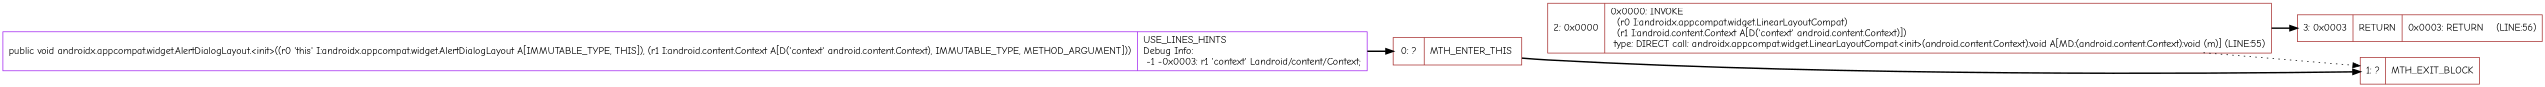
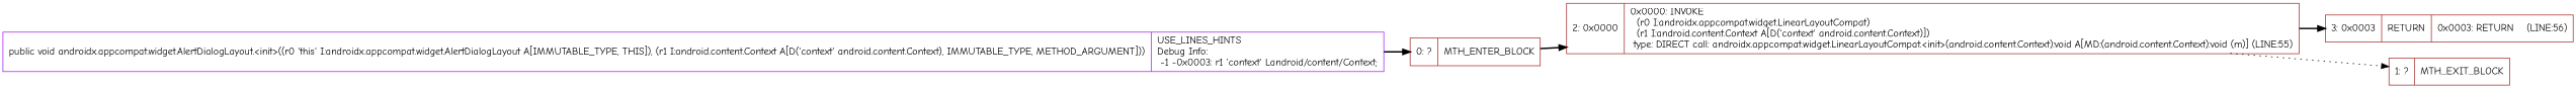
  digraph {
    fontname="Comic Neue"
    rankdir=LR
    node [color=brown fontname="Comic Neue" shape=record]
    edge [fontname="Comic Neue" style=bold]
-   n1 [label="{0\:\ ?|MTH_ENTER_THIS\l}"]
+   n1 [label="{0\:\ ?|MTH_ENTER_BLOCK\l}"]
    n2 [label="{2\:\ 0x0000|0x0000: INVOKE  \l  (r0 I:androidx.appcompat.widget.LinearLayoutCompat)\l  (r1 I:android.content.Context A[D('context' android.content.Context)])\l type: DIRECT call: androidx.appcompat.widget.LinearLayoutCompat.\<init\>(android.content.Context):void A[MD:(android.content.Context):void (m)] (LINE:55)\l}"]
    n3 [label="{3\:\ 0x0003|RETURN\l|0x0003: RETURN    (LINE:56)\l}"]
    n4 [label="{1\:\ ?|MTH_EXIT_BLOCK\l}"]
    n5 [color=purple label="{public void androidx.appcompat.widget.AlertDialogLayout.\<init\>((r0 'this' I:androidx.appcompat.widget.AlertDialogLayout A[IMMUTABLE_TYPE, THIS]), (r1 I:android.content.Context A[D('context' android.content.Context), IMMUTABLE_TYPE, METHOD_ARGUMENT]))  | USE_LINES_HINTS\lDebug Info:\l  \-1 \-0x0003: r1 'context' Landroid\/content\/Context;\l}"]
-   n1 -> n4
+   n1 -> n2
    n2 -> n3
    n2 -> n4 [style=dotted]
    n5 -> n1
  }
